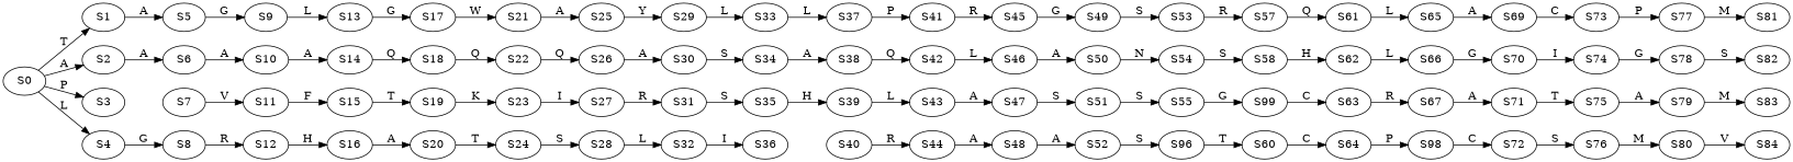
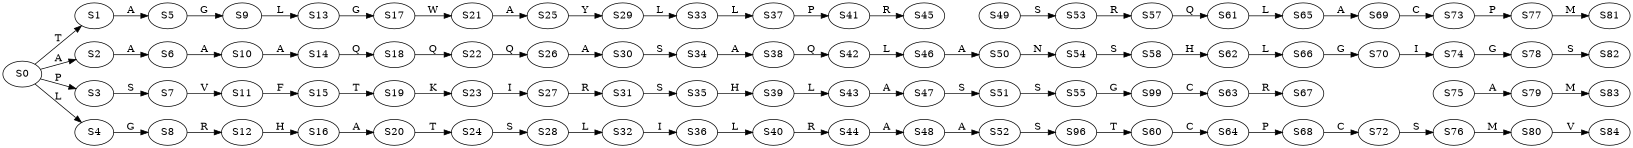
  strict digraph {
    rankdir=LR
    S0
    S1
    S2
    S3
    S4
    S5
    S6
    S7
    S8
    S9
    S10
    S11
    S12
    S13
    S14
    S15
    S16
    S17
    S18
    S19
    S20
    S21
    S22
    S23
    S24
    S25
    S26
    S27
    S28
    S29
    S30
    S31
    S32
    S33
    S34
    S35
    S36
    S37
    S38
    S39
    S40
    S41
    S42
    S43
    S44
    S45
    S46
    S47
    S48
    S49
    S50
    S51
    S52
    S53
    S54
    S55
    n57 [label=S96]
    S57
    S58
    n60 [label=S99]
    S60
    S61
    S62
    S63
    S64
    S65
    S66
    S67
-   S68 [label=S98]
+   S68
    S69
    S70
-   S71
    S72
    S73
    S74
    S75
    S76
    S77
    S78
    S79
    S80
    S81
    S82
    S83
    S84
    S0 -> S1 [label=T]
    S0 -> S2 [label=A]
    S0 -> S3 [label=P]
    S0 -> S4 [label=L]
    S1 -> S5 [label=A]
    S2 -> S6 [label=A]
+   S3 -> S7 [label=S]
    S4 -> S8 [label=G]
    S5 -> S9 [label=G]
    S6 -> S10 [label=A]
    S7 -> S11 [label=V]
    S8 -> S12 [label=R]
    S9 -> S13 [label=L]
    S10 -> S14 [label=A]
    S11 -> S15 [label=F]
    S12 -> S16 [label=H]
    S13 -> S17 [label=G]
    S14 -> S18 [label=Q]
    S15 -> S19 [label=T]
    S16 -> S20 [label=A]
    S17 -> S21 [label=W]
    S18 -> S22 [label=Q]
    S19 -> S23 [label=K]
    S20 -> S24 [label=T]
    S21 -> S25 [label=A]
    S22 -> S26 [label=Q]
    S23 -> S27 [label=I]
    S24 -> S28 [label=S]
    S25 -> S29 [label=Y]
    S26 -> S30 [label=A]
    S27 -> S31 [label=R]
    S28 -> S32 [label=L]
    S29 -> S33 [label=L]
    S30 -> S34 [label=S]
    S31 -> S35 [label=S]
    S32 -> S36 [label=I]
    S33 -> S37 [label=L]
    S34 -> S38 [label=A]
    S35 -> S39 [label=H]
+   S36 -> S40 [label=L]
    S37 -> S41 [label=P]
    S38 -> S42 [label=Q]
    S39 -> S43 [label=L]
    S40 -> S44 [label=R]
    S41 -> S45 [label=R]
    S42 -> S46 [label=L]
    S43 -> S47 [label=A]
    S44 -> S48 [label=A]
-   S45 -> S49 [label=G]
    S46 -> S50 [label=A]
    S47 -> S51 [label=S]
    S48 -> S52 [label=A]
    S49 -> S53 [label=S]
    S50 -> S54 [label=N]
    S51 -> S55 [label=S]
    S52 -> n57 [label=S]
    S53 -> S57 [label=R]
    S54 -> S58 [label=S]
    S55 -> n60 [label=G]
    n57 -> S60 [label=T]
    S57 -> S61 [label=Q]
    S58 -> S62 [label=H]
    n60 -> S63 [label=C]
    S60 -> S64 [label=C]
    S61 -> S65 [label=L]
    S62 -> S66 [label=L]
    S63 -> S67 [label=R]
    S64 -> S68 [label=P]
    S65 -> S69 [label=A]
    S66 -> S70 [label=G]
-   S67 -> S71 [label=A]
    S68 -> S72 [label=C]
    S69 -> S73 [label=C]
    S70 -> S74 [label=I]
-   S71 -> S75 [label=T]
    S72 -> S76 [label=S]
    S73 -> S77 [label=P]
    S74 -> S78 [label=G]
    S75 -> S79 [label=A]
    S76 -> S80 [label=M]
    S77 -> S81 [label=M]
    S78 -> S82 [label=S]
    S79 -> S83 [label=M]
    S80 -> S84 [label=V]
  }
